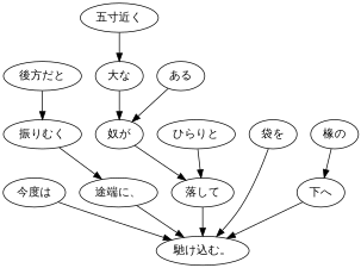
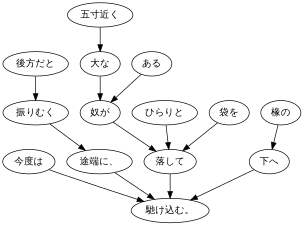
  digraph {
    n1 [label="今度は"]
    n2 [label="馳け込む。"]
    n3 [label="後方だと"]
    n4 [label="振りむく"]
    n5 [label="途端に、"]
    n6 [label="五寸近く"]
    n7 [label="大な"]
    n8 [label="ある"]
    n9 [label="奴が"]
    n10 [label="落して"]
    n11 [label="ひらりと"]
    n12 [label="袋を"]
    n13 [label="椽の"]
    n14 [label="下へ"]
    n1 -> n2
    n3 -> n4
    n4 -> n5
    n5 -> n2
    n6 -> n7
    n7 -> n9
    n8 -> n9
    n9 -> n10
    n10 -> n2
    n11 -> n10
-   n12 -> n2
+   n12 -> n10
    n13 -> n14
    n14 -> n2
  }
